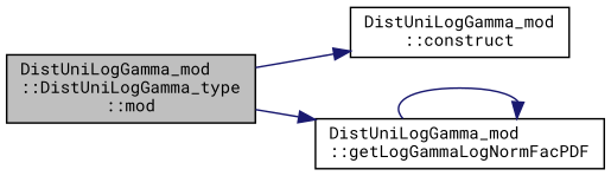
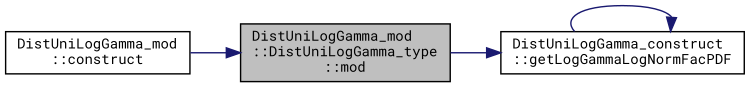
  digraph {
    fontname="Roboto Mono"
    rankdir=LR
    node [color=black fillcolor=white fontname="Roboto Mono" fontsize=10 shape=record style=filled]
    edge [color=midnightblue fontname="Roboto Mono" fontsize=10 labelfontname=Helvetica labelfontsize=10 style=solid]
    n1 [fillcolor=grey75 fontcolor=black height=0.2 label="DistUniLogGamma_mod\l::DistUniLogGamma_type\l::mod" width=0.4]
    n2 [height=0.2 label="DistUniLogGamma_mod\l::construct" width=0.4]
-   n3 [height=0.2 label="DistUniLogGamma_mod\l::getLogGammaLogNormFacPDF" width=0.4]
-   n1 -> n2
+   n3 [height=0.2 label="DistUniLogGamma_construct\l::getLogGammaLogNormFacPDF" width=0.4]
+   n2 -> n1
    n1 -> n3
    n3 -> n3
  }
